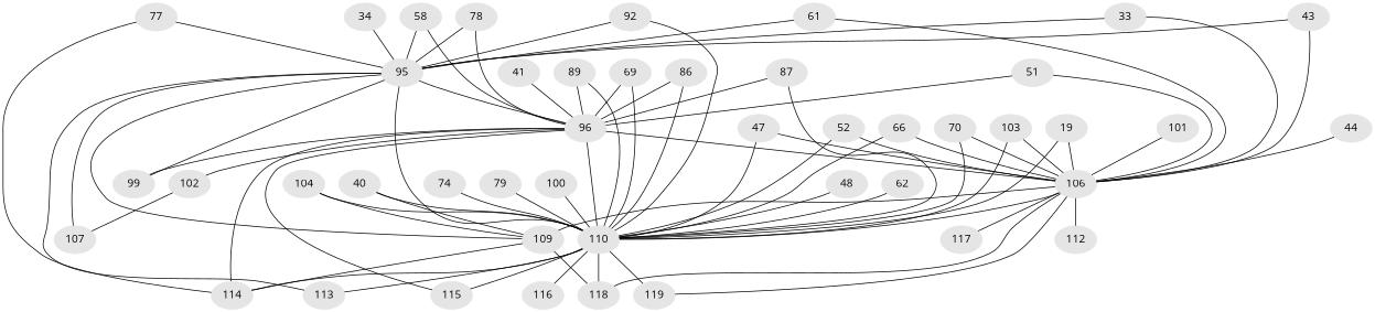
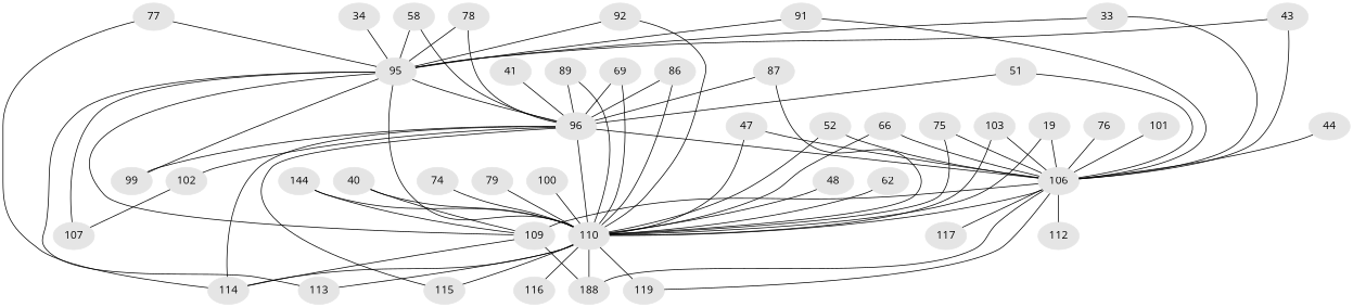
  graph {
    fontname="Open Sans"
    node [color=gray90 fontname="Open Sans" style=filled]
    edge [fontname="Open Sans"]
    106 [super="+88+35+10+81"]
    110 [super="+74+6+68+83+17"]
    109 [super="+82+108"]
    112 [super="+75"]
    117
-   118 [super="+98+28+97"]
+   118 [super="+98+28+97" label=188]
    119 [super="+37"]
    19
    114 [super="+61+93+105"]
    113
    115
    116
    95 [super="+42+31+8+84+67+29+63"]
    96 [super="+94+57+65"]
    99
    107 [super="+90"]
    33
    34
    40
    102
    41
    43
    44
    47
    48
    51
    52 [super="+50"]
    58 [super="+11"]
    62
    66
    69
-   70
+   70 [label=75]
    n33 [label=74]
+   76
    77
    78
    79
    86
    87
    89 [super="+53"]
-   91 [label=61]
+   91
    92
    100
    101 [super="+56"]
    103
-   104 [super="+60"]
+   104 [super="+60" label=144]
    106 -- 110 [weight=15]
    106 -- 109 [weight=7]
    106 -- 112 [weight=3]
    106 -- 117 [weight=2]
    106 -- 118
    106 -- 119
    110 -- 118 [weight=4]
    110 -- 119 [weight=2]
    110 -- 114 [weight=3]
    110 -- 113
    110 -- 115
    110 -- 116 [weight=2]
    109 -- 118
    109 -- 114
    19 -- 106
    19 -- 110
    95 -- 110 [weight=17]
    95 -- 109 [weight=4]
    95 -- 113
    95 -- 96 [weight=10]
    95 -- 99
    95 -- 107 [weight=3]
    96 -- 106 [weight=13]
    96 -- 110 [weight=10]
    96 -- 114 [weight=4]
    96 -- 115
    96 -- 99
    96 -- 102
    33 -- 106
    33 -- 95
    34 -- 95 [weight=2]
    40 -- 110
    40 -- 109
    102 -- 107
    41 -- 96
    43 -- 106 [weight=7]
    43 -- 95 [weight=2]
    44 -- 106 [weight=2]
    47 -- 106
    47 -- 110
    48 -- 110 [weight=2]
    51 -- 106
    51 -- 96
    52 -- 106
    52 -- 110 [weight=3]
    58 -- 95 [weight=2]
    58 -- 96
    62 -- 110 [weight=2]
    66 -- 106
    66 -- 110
    69 -- 110
    69 -- 96
    70 -- 106
    70 -- 110
    n33 -- 110 [weight=2]
+   76 -- 106 [weight=2]
    77 -- 114
    77 -- 95
    78 -- 95
    78 -- 96
    79 -- 110 [weight=2]
    86 -- 110
    86 -- 96
    87 -- 110
    87 -- 96
    89 -- 110 [weight=2]
    89 -- 96
    91 -- 106
    91 -- 95
    92 -- 110
    92 -- 95
    100 -- 110 [weight=2]
    101 -- 106 [weight=4]
    103 -- 106
    103 -- 110
    104 -- 110 [weight=2]
    104 -- 109
  }
